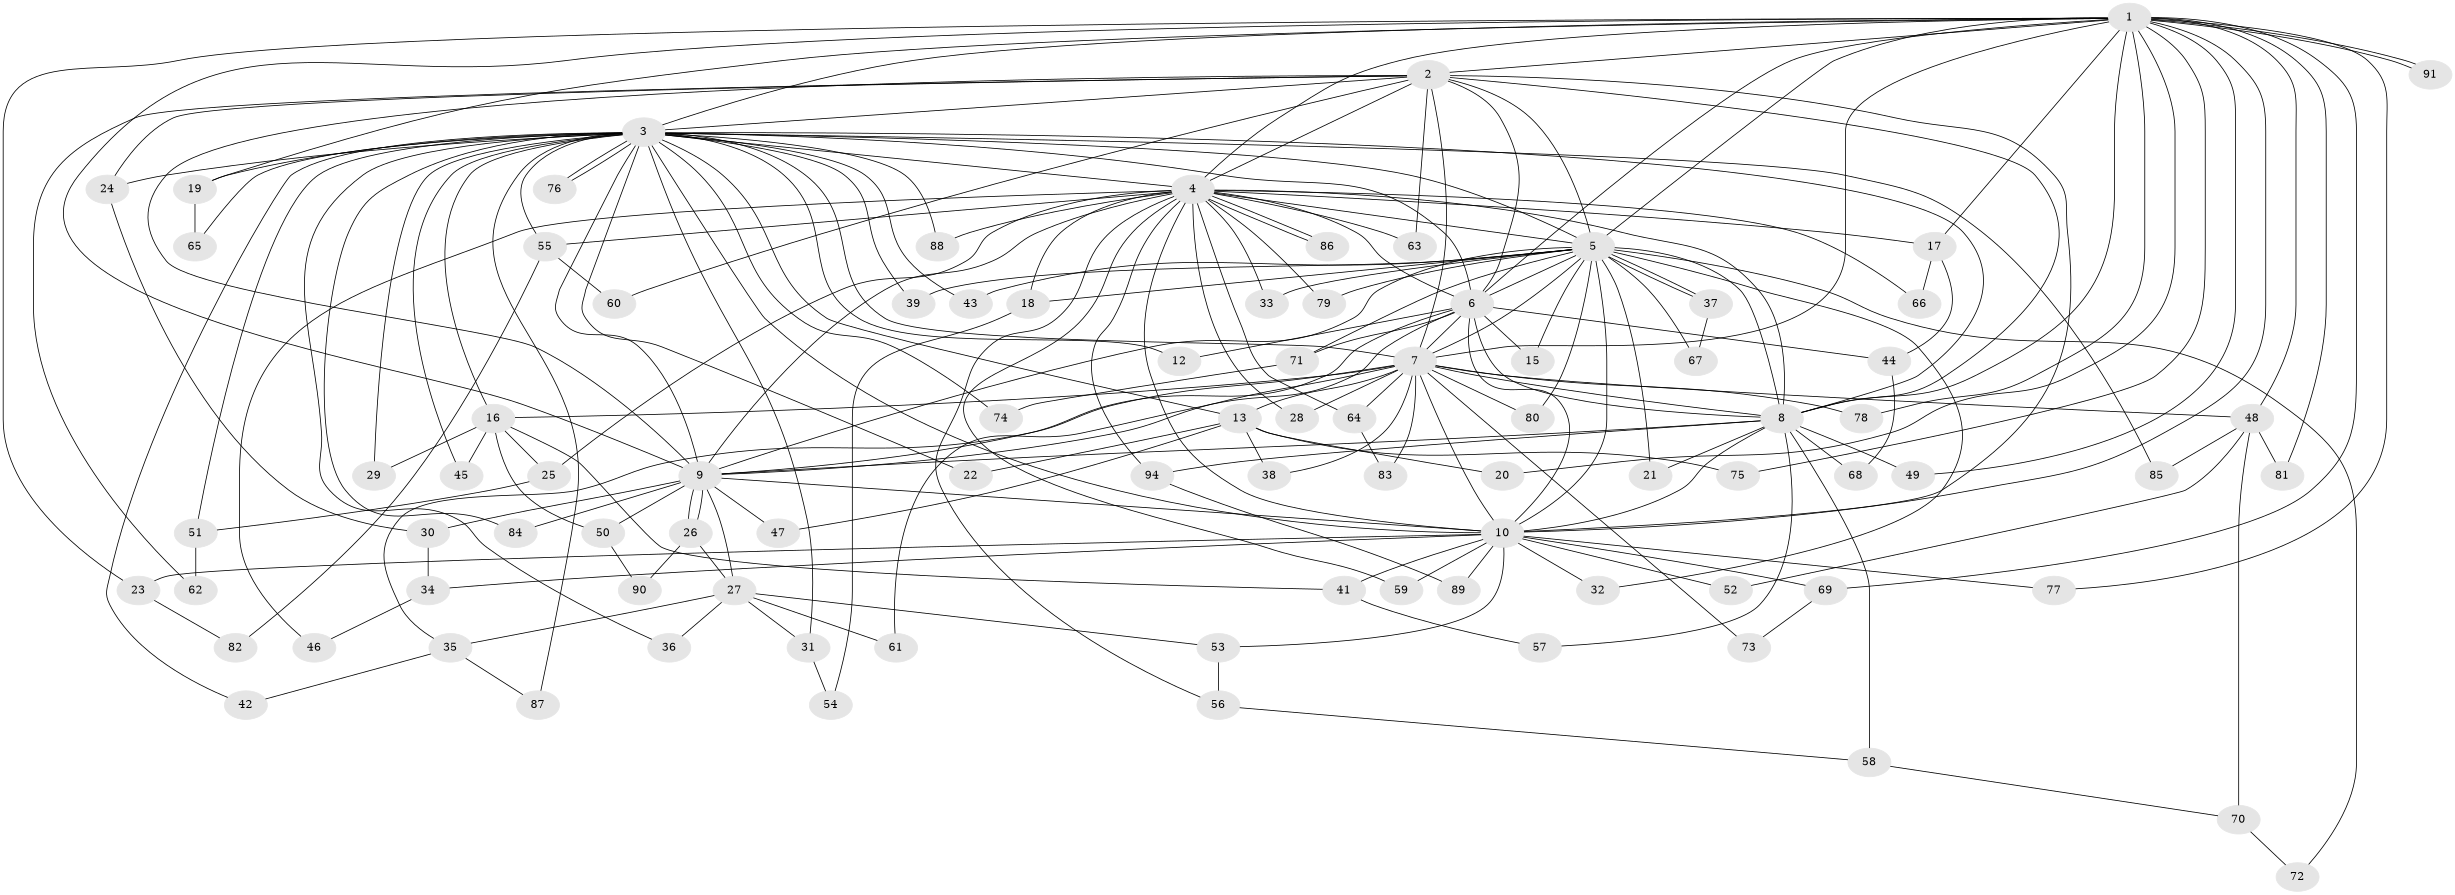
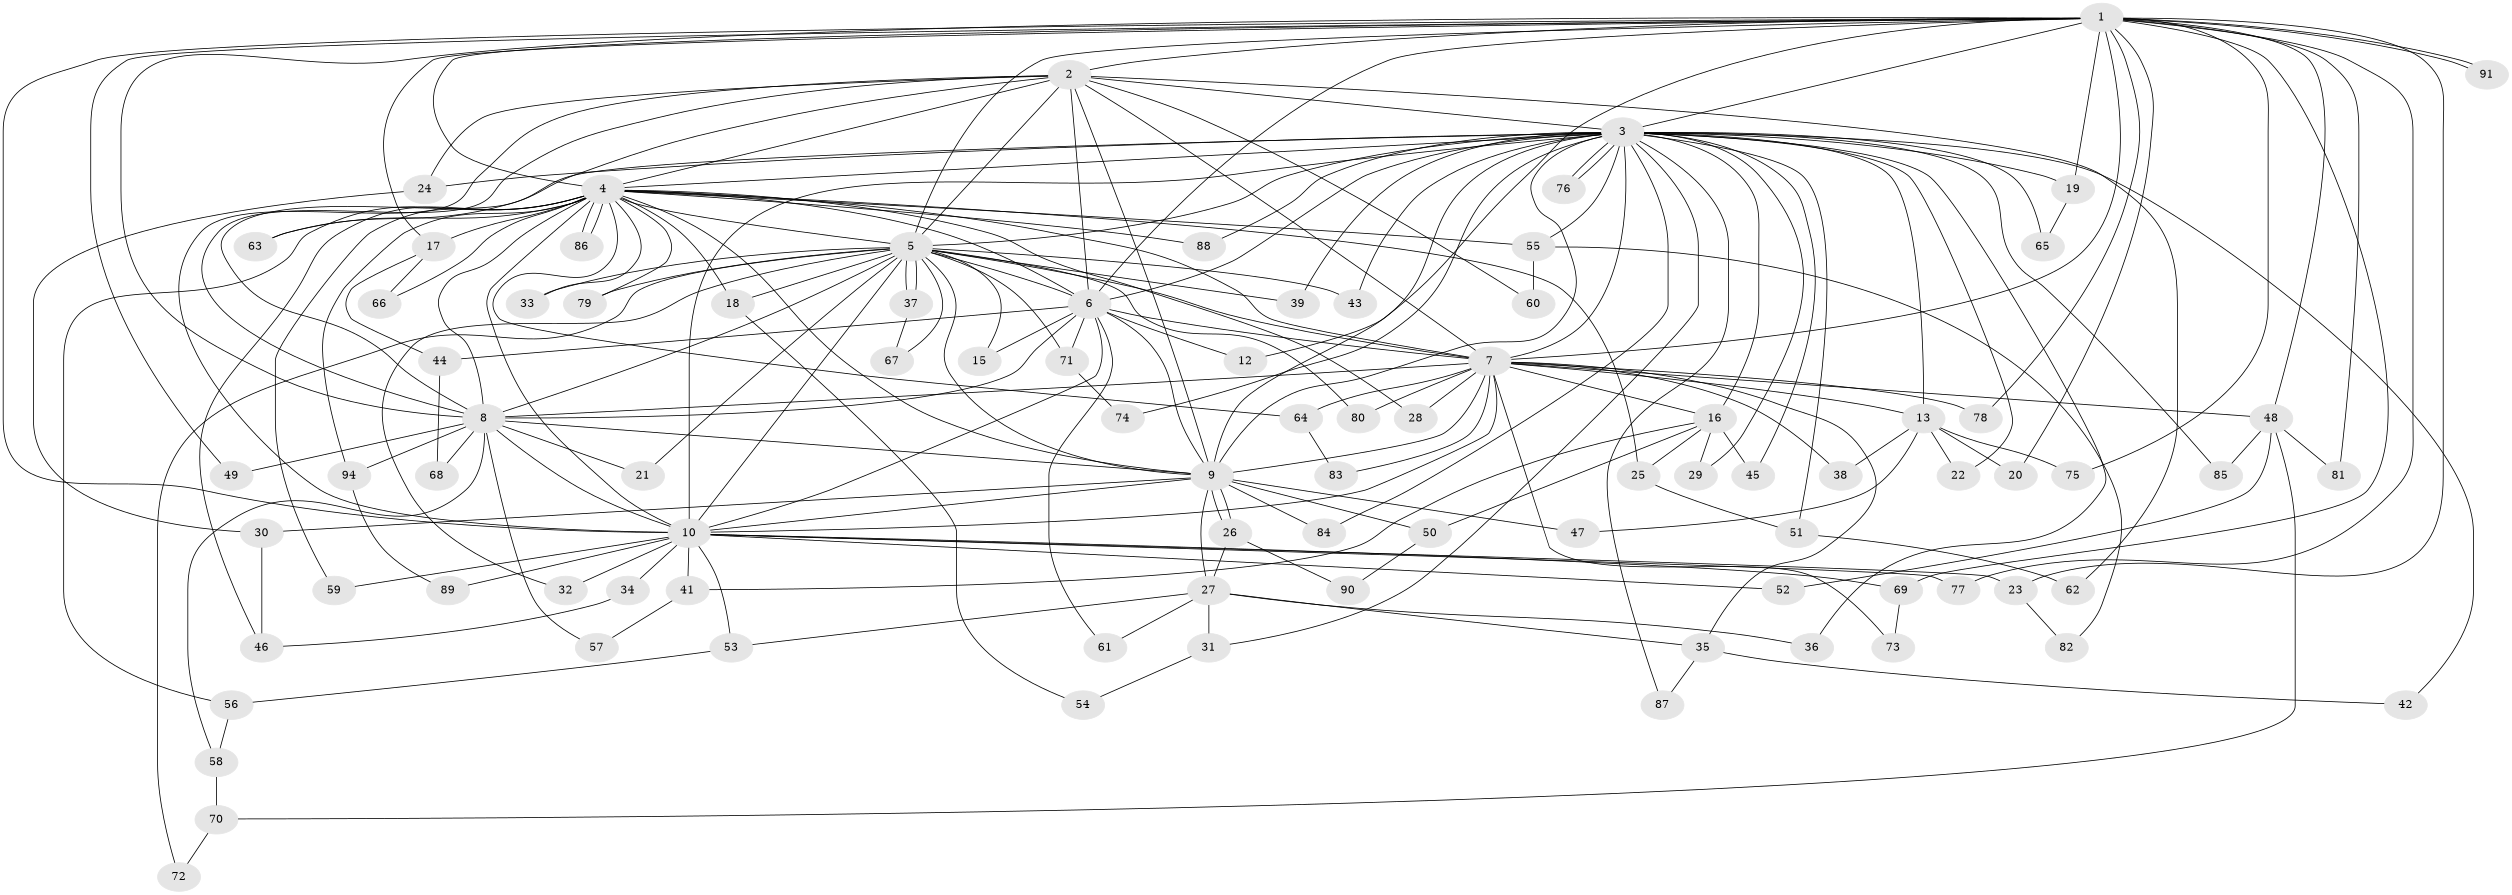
  graph {
    node [color=gray90 style=filled]
    1
    2
    3
    4
    5
    6
    7
    8
    9
    10
    17
    19
    20
    23
    48
    49
    69
    75
    77
    78
    81
    91
    24
    60
    62
    63
    12
    13
    16
    22
    29
    31
    36
    39
    42
    43
    45
    51
    55
    65
    74
    76
    84
    85
    87
    88
    n47 [label=94]
    18
    25
    28
    33
    46
    56
    59
    64
    66
    79
    86
    15
    21
    32
    37
    67
    71
    72
    80
    44
    61
    35
    38
    73
    83
    57
    58
    68
    26
    27
    30
    47
    50
    34
    41
    52
    53
    89
    82
    70
    54
    90
    1 -- 2
    1 -- 3
    1 -- 4
    1 -- 5
    1 -- 6
    1 -- 7
    1 -- 8
    1 -- 9
    1 -- 10
    1 -- 17
    1 -- 19
    1 -- 20
    1 -- 23
    1 -- 48
    1 -- 49
    1 -- 69
    1 -- 75
    1 -- 77
    1 -- 78
    1 -- 81
    1 -- 91
    1 -- 91
    2 -- 3
    2 -- 4
    2 -- 5
    2 -- 6
    2 -- 7
    2 -- 8
    2 -- 9
    2 -- 10
    2 -- 24
    2 -- 60
    2 -- 62
    2 -- 63
    3 -- 4
    3 -- 5
    3 -- 6
    3 -- 7
    3 -- 8
    3 -- 9
    3 -- 10
    3 -- 19
    3 -- 24
    3 -- 12
    3 -- 13
    3 -- 16
    3 -- 22
    3 -- 29
    3 -- 31
    3 -- 36
    3 -- 39
    3 -- 42
    3 -- 43
    3 -- 45
    3 -- 51
    3 -- 55
    3 -- 65
    3 -- 74
    3 -- 76
    3 -- 76
    3 -- 84
    3 -- 85
    3 -- 87
    3 -- 88
    4 -- 5
    4 -- 6
+   4 -- 7
    4 -- 8
    4 -- 9
    4 -- 10
    4 -- 17
    4 -- 63
    4 -- 55
    4 -- 88
    4 -- n47
    4 -- 18
    4 -- 25
    4 -- 28
    4 -- 33
    4 -- 46
    4 -- 56
    4 -- 59
    4 -- 64
    4 -- 66
    4 -- 79
    4 -- 86
    4 -- 86
    5 -- 6
    5 -- 7
    5 -- 8
    5 -- 9
    5 -- 10
    5 -- 39
    5 -- 43
    5 -- 18
    5 -- 33
    5 -- 79
    5 -- 15
    5 -- 21
    5 -- 32
    5 -- 37
    5 -- 37
    5 -- 67
    5 -- 71
    5 -- 72
    5 -- 80
    6 -- 7
    6 -- 8
    6 -- 9
    6 -- 10
    6 -- 12
    6 -- 15
    6 -- 71
    6 -- 44
    6 -- 61
    7 -- 8
    7 -- 9
    7 -- 10
    7 -- 48
    7 -- 78
    7 -- 13
    7 -- 16
    7 -- 28
    7 -- 64
    7 -- 80
    7 -- 35
    7 -- 38
    7 -- 73
    7 -- 83
    8 -- 9
    8 -- 10
    8 -- 49
    8 -- n47
    8 -- 21
    8 -- 57
    8 -- 58
    8 -- 68
    9 -- 10
    9 -- 84
    9 -- 26
    9 -- 26
    9 -- 27
    9 -- 30
    9 -- 47
    9 -- 50
    10 -- 23
    10 -- 69
    10 -- 77
    10 -- 59
    10 -- 32
    10 -- 34
    10 -- 41
    10 -- 52
    10 -- 53
    10 -- 89
    17 -- 66
    17 -- 44
    19 -- 65
    23 -- 82
    48 -- 81
    48 -- 85
    48 -- 52
    48 -- 70
    69 -- 73
    24 -- 30
    13 -- 20
    13 -- 75
    13 -- 22
    13 -- 38
    13 -- 47
    16 -- 29
    16 -- 45
    16 -- 25
    16 -- 50
    16 -- 41
    31 -- 54
    51 -- 62
    55 -- 60
    55 -- 82
    n47 -- 89
    18 -- 54
    25 -- 51
    56 -- 58
    64 -- 83
    37 -- 67
    71 -- 74
    44 -- 68
    35 -- 42
    35 -- 87
    58 -- 70
    26 -- 27
    26 -- 90
    27 -- 31
    27 -- 36
    27 -- 61
    27 -- 35
    27 -- 53
-   30 -- 34
+   30 -- 46
    50 -- 90
    34 -- 46
    41 -- 57
    53 -- 56
    70 -- 72
  }
